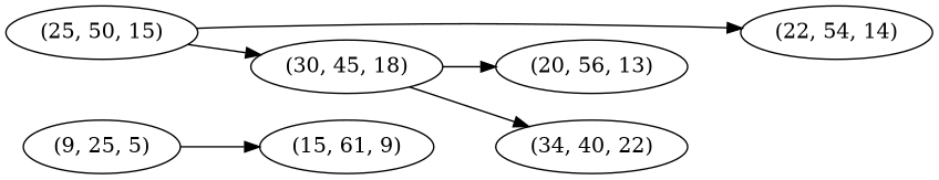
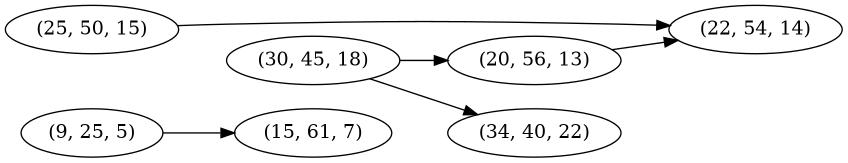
  digraph {
    rankdir=LR
    n1 [label="(9, 25, 5)"]
-   "(15, 61, 9)"
+   "(15, 61, 9)" [label="(15, 61, 7)"]
    "(20, 56, 13)"
    "(22, 54, 14)"
    "(25, 50, 15)"
    "(30, 45, 18)"
    "(34, 40, 22)"
    n1 -> "(15, 61, 9)"
+   "(20, 56, 13)" -> "(22, 54, 14)"
    "(25, 50, 15)" -> "(22, 54, 14)"
-   "(25, 50, 15)" -> "(30, 45, 18)"
    "(30, 45, 18)" -> "(20, 56, 13)"
    "(30, 45, 18)" -> "(34, 40, 22)"
  }
